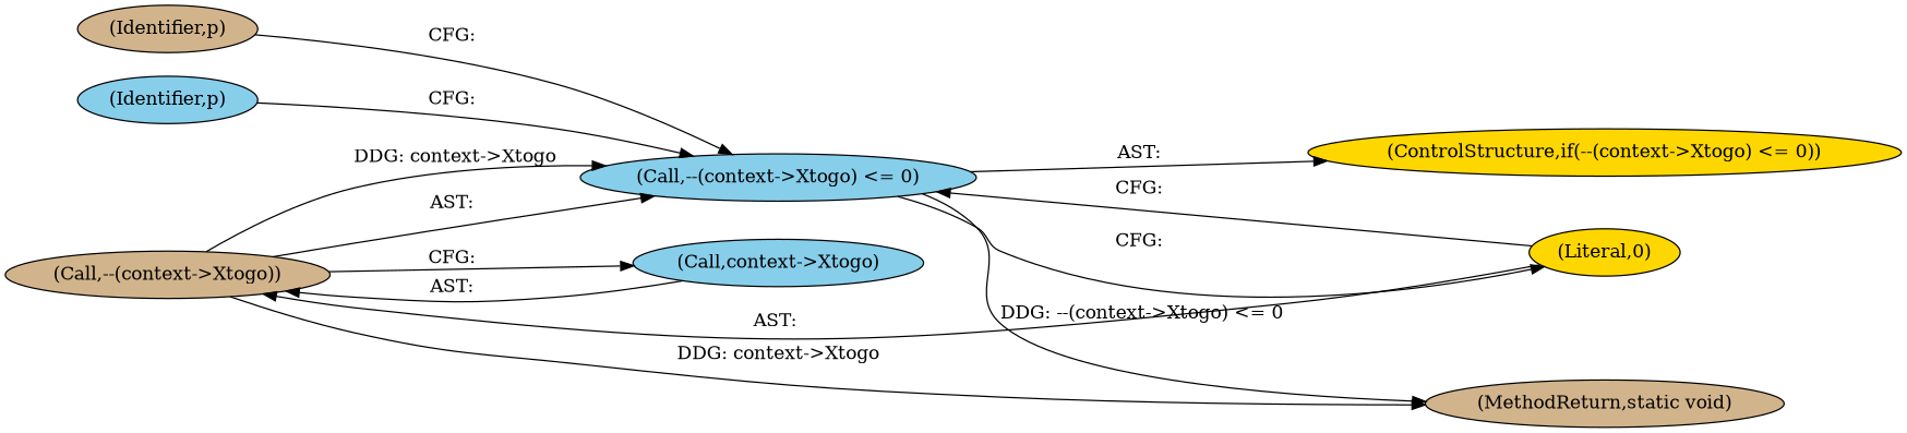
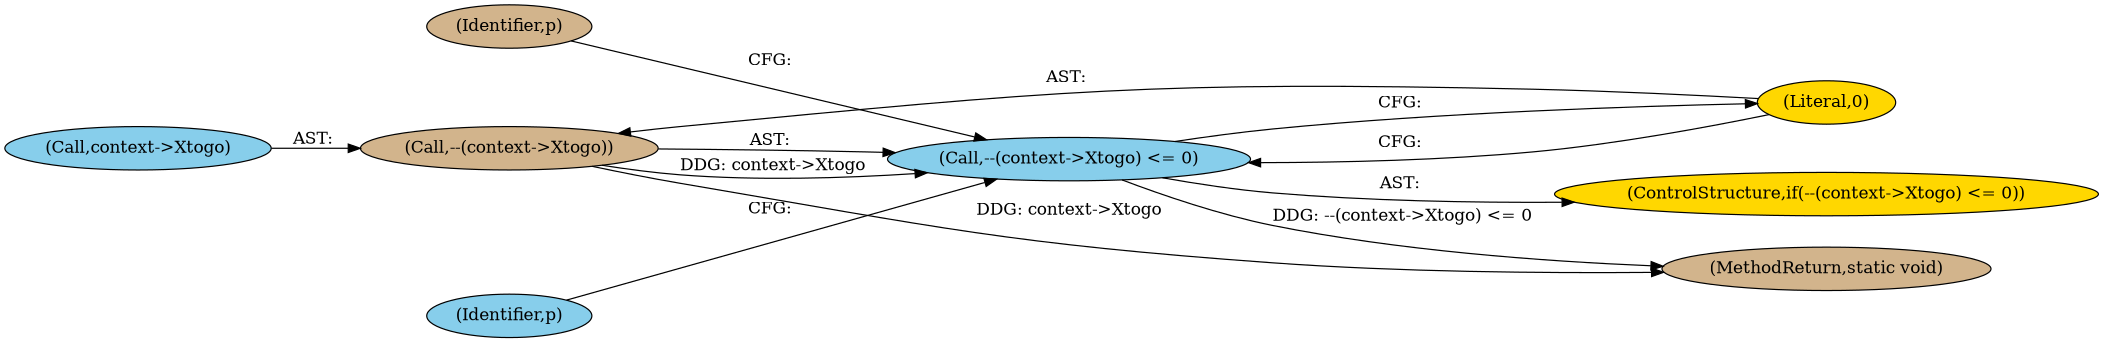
  digraph {
    rankdir=LR
    node [fillcolor=tan style=filled]
    n1 [label="(Call,--(context->Xtogo))"]
    n2 [fillcolor=skyblue label="(Call,--(context->Xtogo) <= 0)"]
    n3 [label="(MethodReturn,static void)"]
    n4 [fillcolor=skyblue label="(Call,context->Xtogo)"]
    n5 [fillcolor=gold label="(Literal,0)"]
    n6 [fillcolor=gold label="(ControlStructure,if(--(context->Xtogo) <= 0))"]
    n7 [label="(Identifier,p)"]
    n8 [fillcolor=skyblue label="(Identifier,p)"]
    n1 -> n2 [label="AST: "]
    n1 -> n2 [label="DDG: context->Xtogo"]
    n1 -> n3 [label="DDG: context->Xtogo"]
-   n1 -> n4 [label="CFG: "]
    n2 -> n3 [label="DDG: --(context->Xtogo) <= 0"]
    n2 -> n5 [label="CFG: "]
    n2 -> n6 [label="AST: "]
    n4 -> n1 [label="AST: "]
    n5 -> n1 [label="AST: "]
    n5 -> n2 [label="CFG: "]
    n7 -> n2 [label="CFG: "]
    n8 -> n2 [label="CFG: "]
  }
